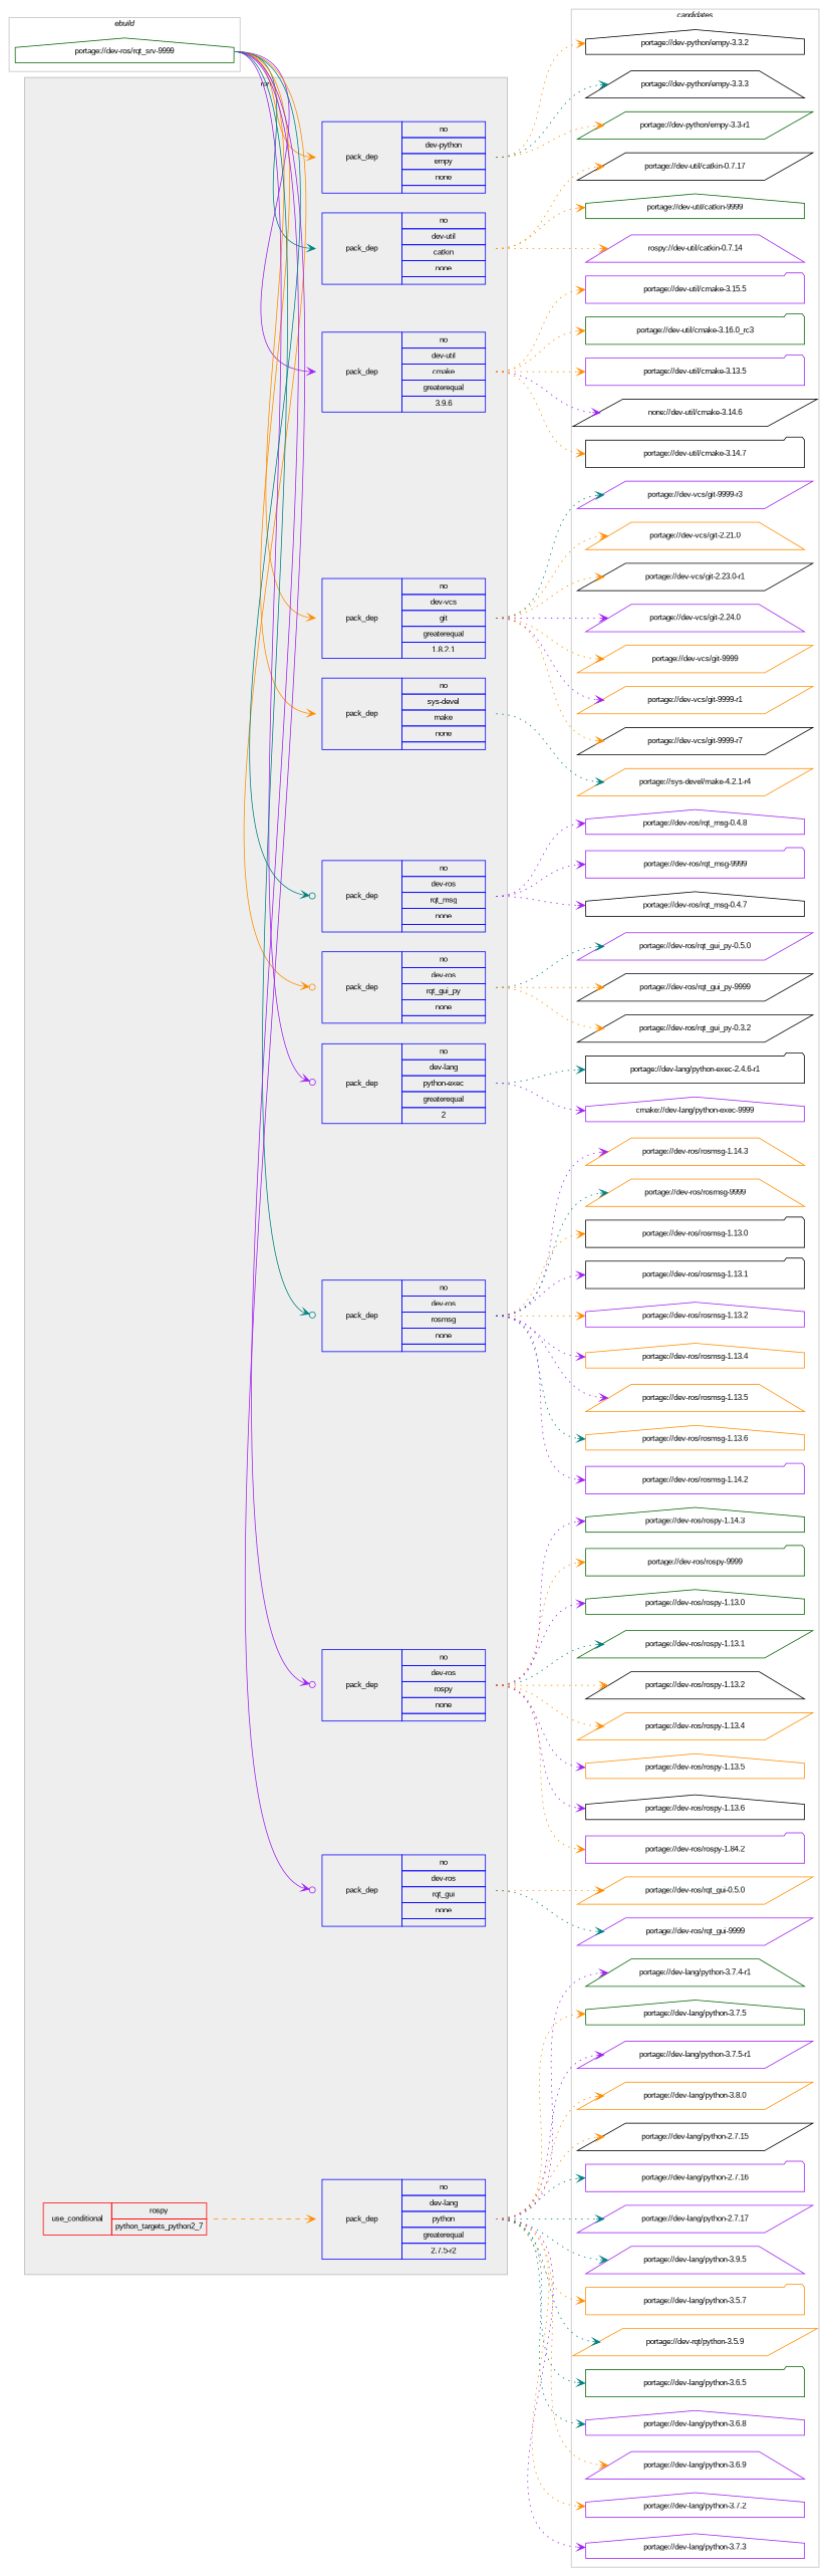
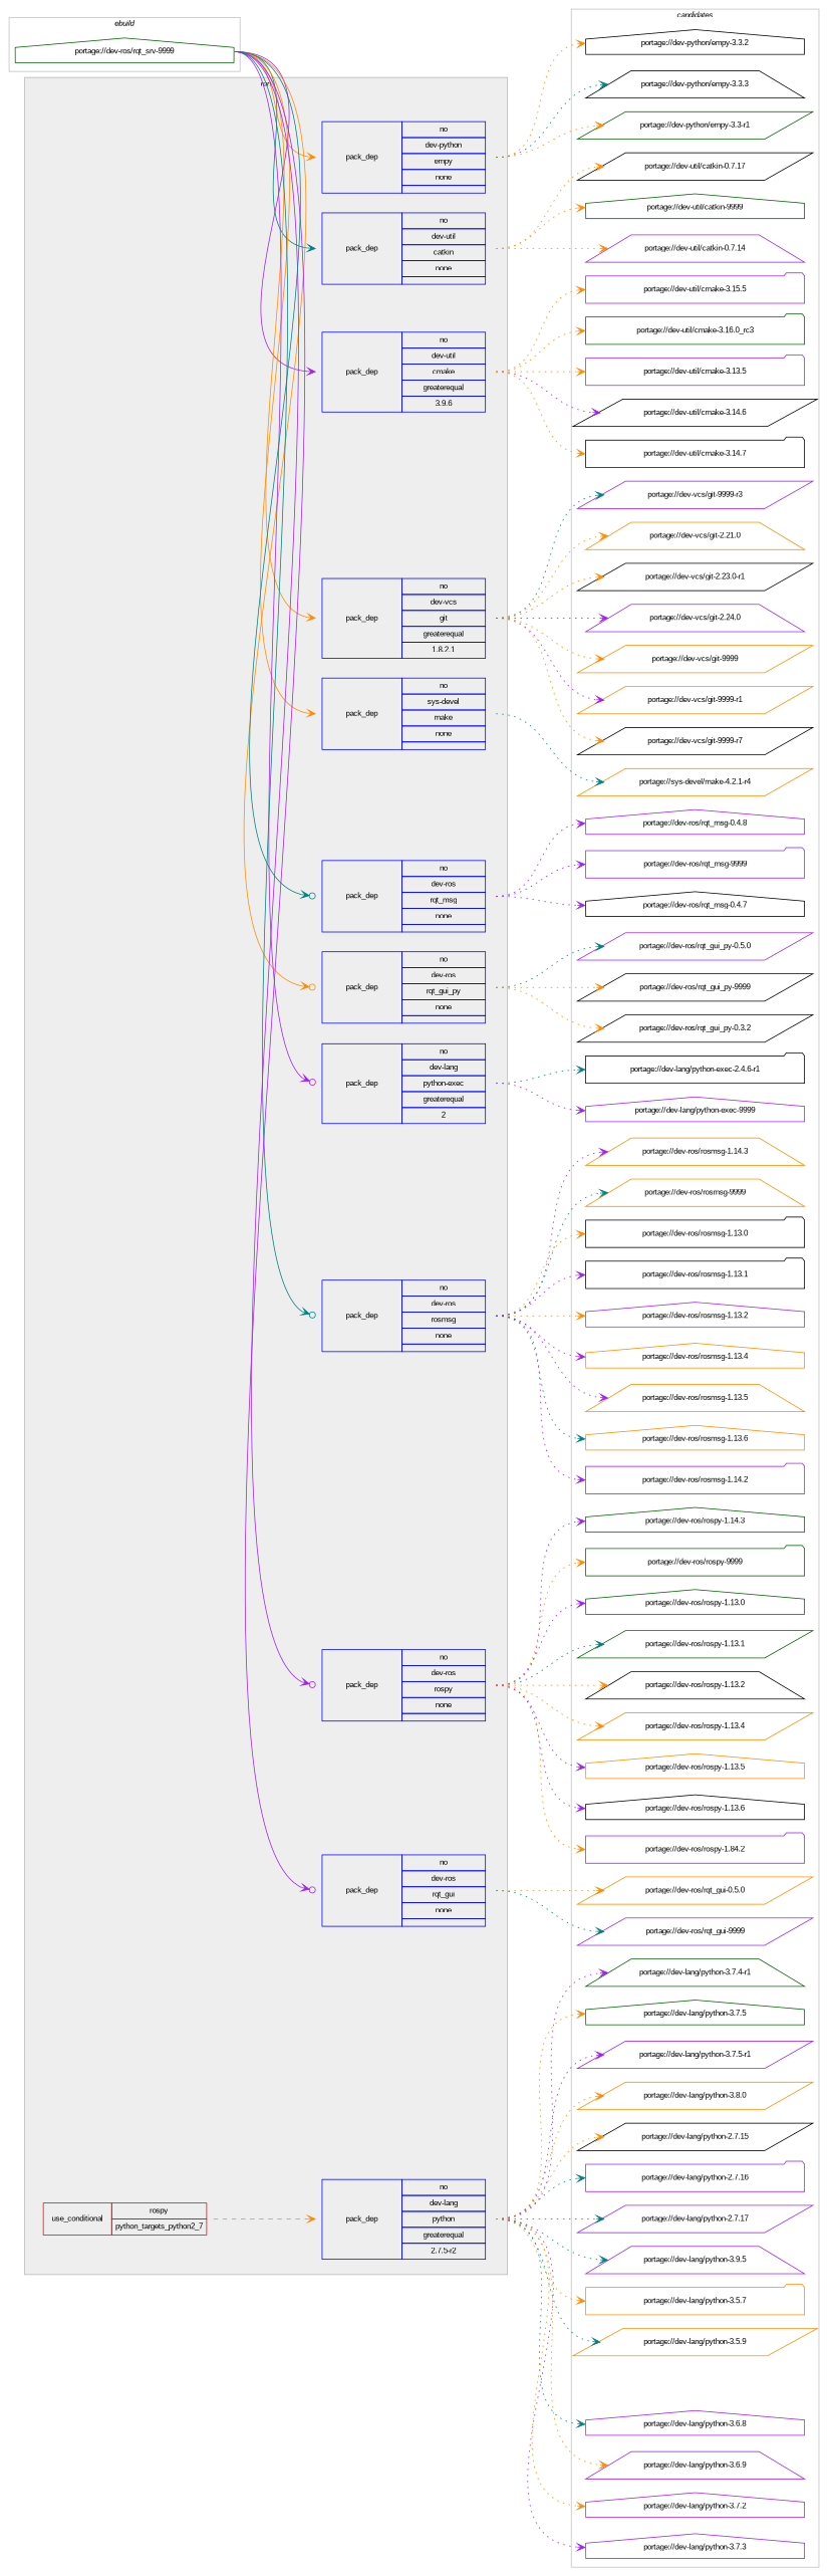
  digraph {
    compound=true
    concentrate=true
    fontname="Liberation Sans"
    fontsize=10
    newrank=true
    rankdir=LR
    ranksep=1.5
    node [color=purple fontname="Liberation Sans" fontsize=10 shape=parallelogram]
    edge [arrowhead=vee color=darkorange fontname="Liberation Sans" headport=w style=dotted tailport=e weight=100]
    n1 [color=darkgreen label="portage://dev-ros/rqt_srv-9999" shape=house width=4]
    n2 [color=blue label=<<TABLE BORDER="0" CELLBORDER="1" CELLSPACING="0" CELLPADDING="4" WIDTH="220"><TR><TD ROWSPAN="6" CELLPADDING="30">pack_dep</TD></TR><TR><TD WIDTH="110">no</TD></TR><TR><TD>dev-python</TD></TR><TR><TD>empy</TD></TR><TR><TD>none</TD></TR><TR><TD></TD></TR></TABLE>> shape=none]
    n3 [color=blue label=<<TABLE BORDER="0" CELLBORDER="1" CELLSPACING="0" CELLPADDING="4" WIDTH="220"><TR><TD ROWSPAN="6" CELLPADDING="30">pack_dep</TD></TR><TR><TD WIDTH="110">no</TD></TR><TR><TD>dev-util</TD></TR><TR><TD>catkin</TD></TR><TR><TD>none</TD></TR><TR><TD></TD></TR></TABLE>> shape=none]
    n4 [color=blue label=<<TABLE BORDER="0" CELLBORDER="1" CELLSPACING="0" CELLPADDING="4" WIDTH="220"><TR><TD ROWSPAN="6" CELLPADDING="30">pack_dep</TD></TR><TR><TD WIDTH="110">no</TD></TR><TR><TD>dev-util</TD></TR><TR><TD>cmake</TD></TR><TR><TD>greaterequal</TD></TR><TR><TD>3.9.6</TD></TR></TABLE>> shape=none]
    n5 [color=blue label=<<TABLE BORDER="0" CELLBORDER="1" CELLSPACING="0" CELLPADDING="4" WIDTH="220"><TR><TD ROWSPAN="6" CELLPADDING="30">pack_dep</TD></TR><TR><TD WIDTH="110">no</TD></TR><TR><TD>dev-vcs</TD></TR><TR><TD>git</TD></TR><TR><TD>greaterequal</TD></TR><TR><TD>1.8.2.1</TD></TR></TABLE>> shape=none]
    n6 [color=blue label=<<TABLE BORDER="0" CELLBORDER="1" CELLSPACING="0" CELLPADDING="4" WIDTH="220"><TR><TD ROWSPAN="6" CELLPADDING="30">pack_dep</TD></TR><TR><TD WIDTH="110">no</TD></TR><TR><TD>sys-devel</TD></TR><TR><TD>make</TD></TR><TR><TD>none</TD></TR><TR><TD></TD></TR></TABLE>> shape=none]
    n7 [color=blue label=<<TABLE BORDER="0" CELLBORDER="1" CELLSPACING="0" CELLPADDING="4" WIDTH="220"><TR><TD ROWSPAN="6" CELLPADDING="30">pack_dep</TD></TR><TR><TD WIDTH="110">no</TD></TR><TR><TD>dev-ros</TD></TR><TR><TD>rqt_gui_py</TD></TR><TR><TD>none</TD></TR><TR><TD></TD></TR></TABLE>> shape=none]
    n8 [color=blue label=<<TABLE BORDER="0" CELLBORDER="1" CELLSPACING="0" CELLPADDING="4" WIDTH="220"><TR><TD ROWSPAN="6" CELLPADDING="30">pack_dep</TD></TR><TR><TD WIDTH="110">no</TD></TR><TR><TD>dev-lang</TD></TR><TR><TD>python</TD></TR><TR><TD>greaterequal</TD></TR><TR><TD>2.7.5-r2</TD></TR></TABLE>> shape=none]
    n9 [color=red label=<<TABLE BORDER="0" CELLBORDER="1" CELLSPACING="0" CELLPADDING="4"><TR><TD ROWSPAN="3" CELLPADDING="10">use_conditional</TD></TR><TR><TD>rospy</TD></TR><TR><TD>python_targets_python2_7</TD></TR></TABLE>> shape=none]
    n10 [color=blue label=<<TABLE BORDER="0" CELLBORDER="1" CELLSPACING="0" CELLPADDING="4" WIDTH="220"><TR><TD ROWSPAN="6" CELLPADDING="30">pack_dep</TD></TR><TR><TD WIDTH="110">no</TD></TR><TR><TD>dev-lang</TD></TR><TR><TD>python-exec</TD></TR><TR><TD>greaterequal</TD></TR><TR><TD>2</TD></TR></TABLE>> shape=none]
    n11 [color=blue label=<<TABLE BORDER="0" CELLBORDER="1" CELLSPACING="0" CELLPADDING="4" WIDTH="220"><TR><TD ROWSPAN="6" CELLPADDING="30">pack_dep</TD></TR><TR><TD WIDTH="110">no</TD></TR><TR><TD>dev-ros</TD></TR><TR><TD>rosmsg</TD></TR><TR><TD>none</TD></TR><TR><TD></TD></TR></TABLE>> shape=none]
    n12 [color=blue label=<<TABLE BORDER="0" CELLBORDER="1" CELLSPACING="0" CELLPADDING="4" WIDTH="220"><TR><TD ROWSPAN="6" CELLPADDING="30">pack_dep</TD></TR><TR><TD WIDTH="110">no</TD></TR><TR><TD>dev-ros</TD></TR><TR><TD>rospy</TD></TR><TR><TD>none</TD></TR><TR><TD></TD></TR></TABLE>> shape=none]
    n13 [color=blue label=<<TABLE BORDER="0" CELLBORDER="1" CELLSPACING="0" CELLPADDING="4" WIDTH="220"><TR><TD ROWSPAN="6" CELLPADDING="30">pack_dep</TD></TR><TR><TD WIDTH="110">no</TD></TR><TR><TD>dev-ros</TD></TR><TR><TD>rqt_gui</TD></TR><TR><TD>none</TD></TR><TR><TD></TD></TR></TABLE>> shape=none]
    n14 [color=blue label=<<TABLE BORDER="0" CELLBORDER="1" CELLSPACING="0" CELLPADDING="4" WIDTH="220"><TR><TD ROWSPAN="6" CELLPADDING="30">pack_dep</TD></TR><TR><TD WIDTH="110">no</TD></TR><TR><TD>dev-ros</TD></TR><TR><TD>rqt_msg</TD></TR><TR><TD>none</TD></TR><TR><TD></TD></TR></TABLE>> shape=none]
    n15 [color=darkgreen label="portage://dev-python/empy-3.3-r1" width=4]
    n16 [color=black label="portage://dev-python/empy-3.3.2" shape=house width=4]
    n17 [color=black label="portage://dev-python/empy-3.3.3" shape=trapezium width=4]
-   n18 [label="rospy://dev-util/catkin-0.7.14" shape=trapezium width=4]
+   n18 [label="portage://dev-util/catkin-0.7.14" shape=trapezium width=4]
    n19 [color=black label="portage://dev-util/catkin-0.7.17" width=4]
    n20 [color=darkgreen label="portage://dev-util/catkin-9999" shape=house width=4]
    n21 [color=darkorange label="portage://dev-vcs/git-2.21.0" shape=trapezium width=4]
    n22 [color=black label="portage://dev-vcs/git-2.23.0-r1" width=4]
    n23 [label="portage://dev-vcs/git-2.24.0" shape=trapezium width=4]
    n24 [color=darkorange label="portage://dev-vcs/git-9999" width=4]
    n25 [color=darkorange label="portage://dev-vcs/git-9999-r1" width=4]
    n26 [color=black label="portage://dev-vcs/git-9999-r7" width=4]
    n27 [label="portage://dev-vcs/git-9999-r3" width=4]
    n28 [label="portage://dev-util/cmake-3.13.5" shape=folder width=4]
-   n29 [color=black label="none://dev-util/cmake-3.14.6" width=4]
+   n29 [color=black label="portage://dev-util/cmake-3.14.6" width=4]
    n30 [color=black label="portage://dev-util/cmake-3.14.7" shape=folder width=4]
    n31 [label="portage://dev-util/cmake-3.15.5" shape=folder width=4]
    n32 [color=darkgreen label="portage://dev-util/cmake-3.16.0_rc3" shape=folder width=4]
    n33 [color=darkorange label="portage://sys-devel/make-4.2.1-r4" width=4]
    n34 [color=black label="portage://dev-lang/python-2.7.15" width=4]
    n35 [label="portage://dev-lang/python-2.7.16" shape=folder width=4]
    n36 [label="portage://dev-lang/python-2.7.17" width=4]
    n37 [label="portage://dev-lang/python-3.9.5" shape=trapezium width=4]
    n38 [color=darkorange label="portage://dev-lang/python-3.5.7" shape=folder width=4]
-   n39 [color=darkorange label="portage://dev-rqt/python-3.5.9" width=4]
-   n40 [color=darkgreen label="portage://dev-lang/python-3.6.5" shape=folder width=4]
+   n39 [color=darkorange label="portage://dev-lang/python-3.5.9" width=4]
    n41 [label="portage://dev-lang/python-3.6.8" shape=house width=4]
    n42 [label="portage://dev-lang/python-3.6.9" shape=trapezium width=4]
    n43 [label="portage://dev-lang/python-3.7.2" shape=house width=4]
    n44 [label="portage://dev-lang/python-3.7.3" shape=house width=4]
    n45 [color=darkgreen label="portage://dev-lang/python-3.7.4-r1" shape=trapezium width=4]
    n46 [color=darkgreen label="portage://dev-lang/python-3.7.5" shape=house width=4]
    n47 [label="portage://dev-lang/python-3.7.5-r1" width=4]
    n48 [color=darkorange label="portage://dev-lang/python-3.8.0" width=4]
    n49 [color=black label="portage://dev-lang/python-exec-2.4.6-r1" shape=folder width=4]
-   n50 [label="cmake://dev-lang/python-exec-9999" shape=house width=4]
+   n50 [label="portage://dev-lang/python-exec-9999" shape=house width=4]
    n51 [color=black label="portage://dev-ros/rosmsg-1.13.0" shape=folder width=4]
    n52 [color=black label="portage://dev-ros/rosmsg-1.13.1" shape=folder width=4]
    n53 [label="portage://dev-ros/rosmsg-1.13.2" shape=house width=4]
    n54 [color=darkorange label="portage://dev-ros/rosmsg-1.13.4" shape=house width=4]
    n55 [color=darkorange label="portage://dev-ros/rosmsg-1.13.5" shape=trapezium width=4]
    n56 [color=darkorange label="portage://dev-ros/rosmsg-1.13.6" shape=house width=4]
    n57 [label="portage://dev-ros/rosmsg-1.14.2" shape=folder width=4]
    n58 [color=darkorange label="portage://dev-ros/rosmsg-1.14.3" shape=trapezium width=4]
    n59 [color=darkorange label="portage://dev-ros/rosmsg-9999" shape=trapezium width=4]
    n60 [color=darkgreen label="portage://dev-ros/rospy-1.13.0" shape=house width=4]
    n61 [color=darkgreen label="portage://dev-ros/rospy-1.13.1" width=4]
    n62 [color=black label="portage://dev-ros/rospy-1.13.2" shape=trapezium width=4]
    n63 [color=darkorange label="portage://dev-ros/rospy-1.13.4" width=4]
    n64 [color=darkorange label="portage://dev-ros/rospy-1.13.5" shape=house width=4]
    n65 [color=black label="portage://dev-ros/rospy-1.13.6" shape=house width=4]
    n66 [label="portage://dev-ros/rospy-1.84.2" shape=folder width=4]
    n67 [color=darkgreen label="portage://dev-ros/rospy-1.14.3" shape=house width=4]
    n68 [color=darkgreen label="portage://dev-ros/rospy-9999" shape=folder width=4]
    n69 [color=darkorange label="portage://dev-ros/rqt_gui-0.5.0" width=4]
    n70 [label="portage://dev-ros/rqt_gui-9999" width=4]
    n71 [color=black label="portage://dev-ros/rqt_gui_py-0.3.2" width=4]
    n72 [label="portage://dev-ros/rqt_gui_py-0.5.0" width=4]
    n73 [color=black label="portage://dev-ros/rqt_gui_py-9999" width=4]
    n74 [color=black label="portage://dev-ros/rqt_msg-0.4.7" shape=house width=4]
    n75 [label="portage://dev-ros/rqt_msg-0.4.8" shape=house width=4]
    n76 [label="portage://dev-ros/rqt_msg-9999" shape=folder width=4]
    subgraph cluster_1 {
      color=gray
      label=<<i>ebuild</i>>
      rank=same
      n1
    }
    subgraph cluster_2 {
      color=gray
      label=<<i>dependencies</i>>
      subgraph cluster_3 {
        color=gray
        fillcolor="#eeeeee"
        label=<<i>compile</i>>
        style=filled
        subgraph sub_4 {
          color=gray
          fillcolor="#eeeeee"
          label=<<i>compile</i>>
          style=filled
          n2
        }
        subgraph sub_5 {
          color=gray
          fillcolor="#eeeeee"
          label=<<i>compile</i>>
          style=filled
          n3
        }
        subgraph sub_6 {
          color=gray
          fillcolor="#eeeeee"
          label=<<i>compile</i>>
          style=filled
          n4
        }
        subgraph sub_7 {
          color=gray
          fillcolor="#eeeeee"
          label=<<i>compile</i>>
          style=filled
          n5
        }
        subgraph sub_8 {
          color=gray
          fillcolor="#eeeeee"
          label=<<i>compile</i>>
          style=filled
          n6
        }
      }
      subgraph cluster_9 {
        color=gray
        fillcolor="#eeeeee"
        label=<<i>compile and run</i>>
        style=filled
        subgraph sub_10 {
          color=gray
          fillcolor="#eeeeee"
          label=<<i>compile and run</i>>
          style=filled
          n7
        }
        subgraph sub_11 {
          color=gray
          fillcolor="#eeeeee"
          label=<<i>compile and run</i>>
          style=filled
          n9
          subgraph sub_12 {
            color=gray
            fillcolor="#eeeeee"
            label=<<i>compile and run</i>>
            style=filled
            n8
          }
        }
        subgraph sub_13 {
          color=gray
          fillcolor="#eeeeee"
          label=<<i>compile and run</i>>
          style=filled
          n10
        }
        subgraph sub_14 {
          color=gray
          fillcolor="#eeeeee"
          label=<<i>compile and run</i>>
          style=filled
          n11
        }
        subgraph sub_15 {
          color=gray
          fillcolor="#eeeeee"
          label=<<i>compile and run</i>>
          style=filled
          n12
        }
        subgraph sub_16 {
          color=gray
          fillcolor="#eeeeee"
          label=<<i>compile and run</i>>
          style=filled
          n13
        }
        subgraph sub_17 {
          color=gray
          fillcolor="#eeeeee"
          label=<<i>compile and run</i>>
          style=filled
          n14
        }
      }
      subgraph cluster_18 {
        color=gray
        fillcolor="#eeeeee"
        label=<<i>run</i>>
        style=filled
      }
    }
    subgraph cluster_19 {
      color=gray
      label=<<i>candidates</i>>
      rank=same
      subgraph sub_20 {
        color=black
        label=<<i>candidates</i>>
        nodesep=1
        rank=same
        n15
        n16
        n17
      }
      subgraph sub_21 {
        color=black
        label=<<i>candidates</i>>
        nodesep=1
        rank=same
        n18
        n19
        n20
      }
      subgraph sub_22 {
        color=black
        label=<<i>candidates</i>>
        nodesep=1
        rank=same
        n21
        n22
        n23
        n24
        n25
        n26
        n27
      }
      subgraph sub_23 {
        color=black
        label=<<i>candidates</i>>
        nodesep=1
        rank=same
        n28
        n29
        n30
        n31
        n32
      }
      subgraph sub_24 {
        color=black
        label=<<i>candidates</i>>
        nodesep=1
        rank=same
        n33
      }
      subgraph sub_25 {
        color=black
        label=<<i>candidates</i>>
        nodesep=1
        rank=same
        n34
        n35
        n36
        n37
        n38
        n39
-       n40
        n41
        n42
        n43
        n44
        n45
        n46
        n47
        n48
      }
      subgraph sub_26 {
        color=black
        label=<<i>candidates</i>>
        nodesep=1
        rank=same
        n49
        n50
      }
      subgraph sub_27 {
        color=black
        label=<<i>candidates</i>>
        nodesep=1
        rank=same
        n51
        n52
        n53
        n54
        n55
        n56
        n57
        n58
        n59
      }
      subgraph sub_28 {
        color=black
        label=<<i>candidates</i>>
        nodesep=1
        rank=same
        n60
        n61
        n62
        n63
        n64
        n65
        n66
        n67
        n68
      }
      subgraph sub_29 {
        color=black
        label=<<i>candidates</i>>
        nodesep=1
        rank=same
        n69
        n70
      }
      subgraph sub_30 {
        color=black
        label=<<i>candidates</i>>
        nodesep=1
        rank=same
        n71
        n72
        n73
      }
      subgraph sub_31 {
        color=black
        label=<<i>candidates</i>>
        nodesep=1
        rank=same
        n74
        n75
        n76
      }
    }
    n1 -> n2 [style=solid weight=20]
    n1 -> n3 [color=teal style=solid weight=20]
    n1 -> n4 [color=purple style=solid weight=20]
    n1 -> n5 [style=solid weight=20]
    n1 -> n6 [style=solid weight=20]
    n1 -> n7 [arrowhead=odotvee style=solid weight=20]
    n1 -> n10 [arrowhead=odotvee color=purple style=solid weight=20]
    n1 -> n11 [arrowhead=odotvee color=teal style=solid weight=20]
    n1 -> n12 [arrowhead=odotvee color=purple style=solid weight=20]
    n1 -> n13 [arrowhead=odotvee color=purple style=solid weight=20]
    n1 -> n14 [arrowhead=odotvee color=teal style=solid weight=20]
    n2 -> n15
    n2 -> n16
    n2 -> n17 [color=teal]
    n3 -> n18
    n3 -> n19
    n3 -> n20
    n4 -> n28
    n4 -> n29 [color=purple]
    n4 -> n30
    n4 -> n31
    n4 -> n32
    n5 -> n21
    n5 -> n22
    n5 -> n23 [color=purple]
    n5 -> n24
    n5 -> n25 [color=purple]
    n5 -> n26
    n5 -> n27 [color=teal]
    n6 -> n33 [color=teal]
    n7 -> n71
    n7 -> n72 [color=teal]
    n7 -> n73
    n8 -> n34
    n8 -> n35 [color=teal]
    n8 -> n36 [color=teal]
    n8 -> n37 [color=teal]
    n8 -> n38
    n8 -> n39 [color=teal]
-   n8 -> n40 [color=teal]
    n8 -> n41 [color=teal]
    n8 -> n42
    n8 -> n43
    n8 -> n44 [color=purple]
    n8 -> n45 [color=purple]
    n8 -> n46
    n8 -> n47 [color=purple]
    n8 -> n48
    n9 -> n8 [style=dashed weight=20]
    n10 -> n49 [color=teal]
    n10 -> n50 [color=purple]
    n11 -> n51
    n11 -> n52 [color=purple]
    n11 -> n53
    n11 -> n54 [color=purple]
    n11 -> n55 [color=purple]
    n11 -> n56 [color=teal]
    n11 -> n57 [color=purple]
    n11 -> n58 [color=purple]
    n11 -> n59 [color=teal]
    n12 -> n60 [color=purple]
    n12 -> n61 [color=teal]
    n12 -> n62
    n12 -> n63
    n12 -> n64 [color=purple]
    n12 -> n65 [color=purple]
    n12 -> n66
    n12 -> n67 [color=purple]
    n12 -> n68
    n13 -> n69
    n13 -> n70 [color=teal]
    n14 -> n74 [color=purple]
    n14 -> n75 [color=purple]
    n14 -> n76 [color=purple]
  }
